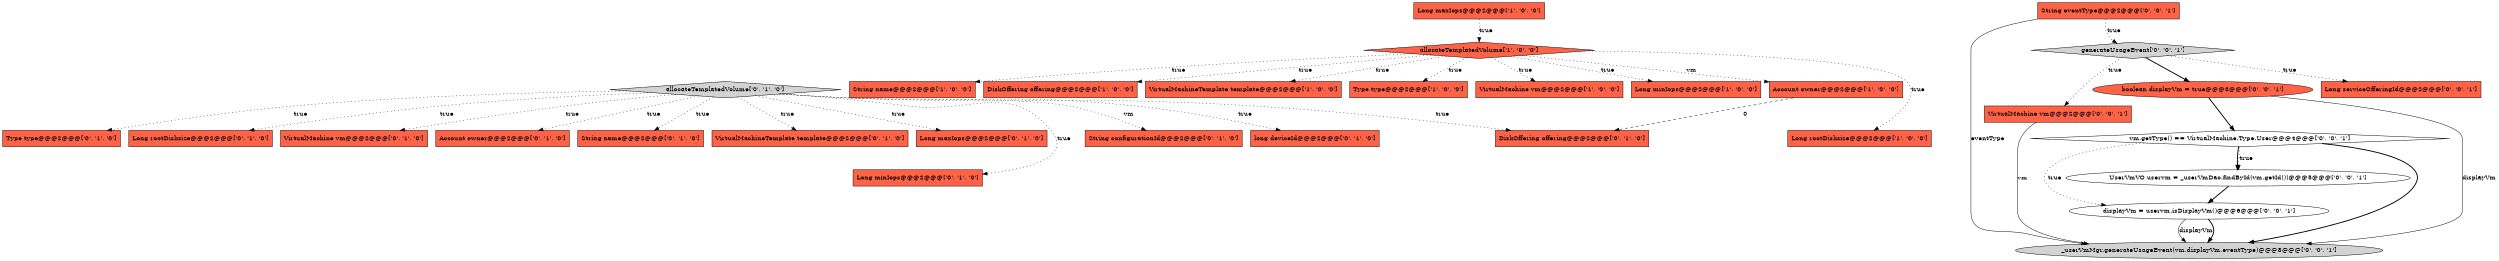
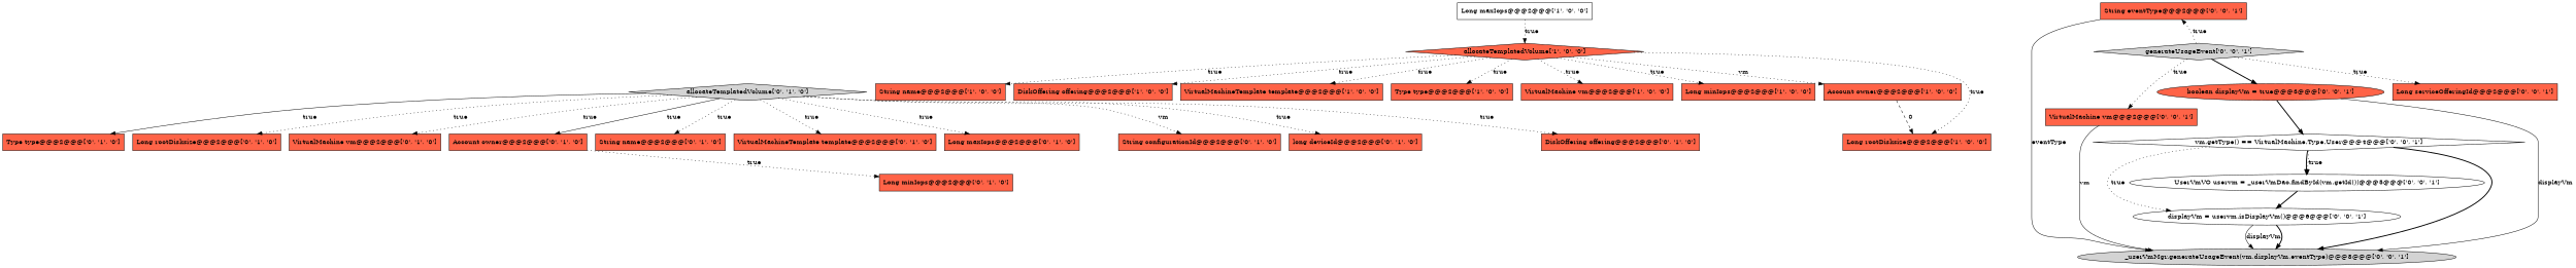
  digraph {
    node [fillcolor=tomato shape=box style=filled]
    edge [style=dotted]
    n1 [label="Long minIops@@@2@@@['0', '1', '0']"]
    n2 [label="String configurationId@@@2@@@['0', '1', '0']"]
    n3 [fillcolor=white label="vm.getType() == VirtualMachine.Type.User@@@4@@@['0', '0', '1']" shape=diamond]
    n4 [fillcolor=white label="displayVm = uservm.isDisplayVm()@@@6@@@['0', '0', '1']" shape=ellipse]
    n5 [fillcolor=lightgray label="_userVmMgr.generateUsageEvent(vm,displayVm,eventType)@@@8@@@['0', '0', '1']" shape=ellipse]
    n6 [fillcolor=white label="UserVmVO uservm = _userVmDao.findById(vm.getId())@@@5@@@['0', '0', '1']" shape=ellipse]
    n7 [label="long deviceId@@@2@@@['0', '1', '0']"]
    n8 [label="Type type@@@2@@@['0', '1', '0']"]
    n9 [label="Long rootDisksize@@@2@@@['0', '1', '0']"]
    n10 [label="VirtualMachine vm@@@2@@@['0', '1', '0']"]
    n11 [label="String name@@@2@@@['1', '0', '0']"]
    n12 [label="DiskOffering offering@@@2@@@['0', '1', '0']"]
    n13 [fillcolor=lightgray label="allocateTemplatedVolume['0', '1', '0']" shape=diamond]
    n14 [label="Account owner@@@2@@@['0', '1', '0']"]
    n15 [label="String name@@@2@@@['0', '1', '0']"]
    n16 [label="VirtualMachineTemplate template@@@2@@@['0', '1', '0']"]
    n17 [label="Long maxIops@@@2@@@['0', '1', '0']"]
    n18 [label="DiskOffering offering@@@2@@@['1', '0', '0']"]
    n19 [label="String eventType@@@2@@@['0', '0', '1']"]
    n20 [label="Long serviceOfferingId@@@2@@@['0', '0', '1']"]
    n21 [label="VirtualMachineTemplate template@@@2@@@['1', '0', '0']"]
    n22 [label="VirtualMachine vm@@@2@@@['0', '0', '1']"]
-   n23 [label="Long maxIops@@@2@@@['1', '0', '0']"]
+   n23 [fillcolor=white label="Long maxIops@@@2@@@['1', '0', '0']"]
    n24 [label="allocateTemplatedVolume['1', '0', '0']" shape=diamond]
    n25 [label="Type type@@@2@@@['1', '0', '0']"]
    n26 [label="VirtualMachine vm@@@2@@@['1', '0', '0']"]
    n27 [label="Long minIops@@@2@@@['1', '0', '0']"]
    n28 [label="Long rootDisksize@@@2@@@['1', '0', '0']"]
    n29 [label="Account owner@@@2@@@['1', '0', '0']"]
    n30 [label="boolean displayVm = true@@@3@@@['0', '0', '1']" shape=ellipse]
    n31 [fillcolor=lightgray label="generateUsageEvent['0', '0', '1']" shape=diamond]
    n3 -> n4 [label=true]
    n3 -> n5 [style=bold]
    n3 -> n6 [label=true]
    n3 -> n6 [style=bold]
    n4 -> n5 [label=displayVm style=solid]
    n4 -> n5 [style=bold]
    n6 -> n4 [style=bold]
-   n13 -> n1 [label=true]
+   n14 -> n1 [label=true]
    n13 -> n2 [label=vm]
    n13 -> n7 [label=true]
-   n13 -> n8 [label=true]
+   n13 -> n8 [label=true style=solid]
    n13 -> n9 [label=true]
    n13 -> n10 [label=true]
    n13 -> n12 [label=true]
-   n13 -> n14 [label=true]
+   n13 -> n14 [label=true style=solid]
    n13 -> n15 [label=true]
    n13 -> n16 [label=true]
    n13 -> n17 [label=true]
    n19 -> n5 [label=eventType style=solid]
    n22 -> n5 [label=vm style=solid]
    n23 -> n24 [label=true]
    n24 -> n11 [label=true]
    n24 -> n18 [label=true]
    n24 -> n21 [label=true]
    n24 -> n25 [label=true]
    n24 -> n26 [label=true]
    n24 -> n27 [label=true]
    n24 -> n28 [label=true]
    n24 -> n29 [label=vm]
-   n29 -> n12 [label=0 style=dashed]
+   n29 -> n28 [label=0 style=dashed]
    n30 -> n3 [style=bold]
    n30 -> n5 [label=displayVm style=solid]
-   n19 -> n31 [label=true]
+   n31 -> n19 [label=true]
    n31 -> n20 [label=true]
    n31 -> n22 [label=true]
    n31 -> n30 [style=bold]
  }
